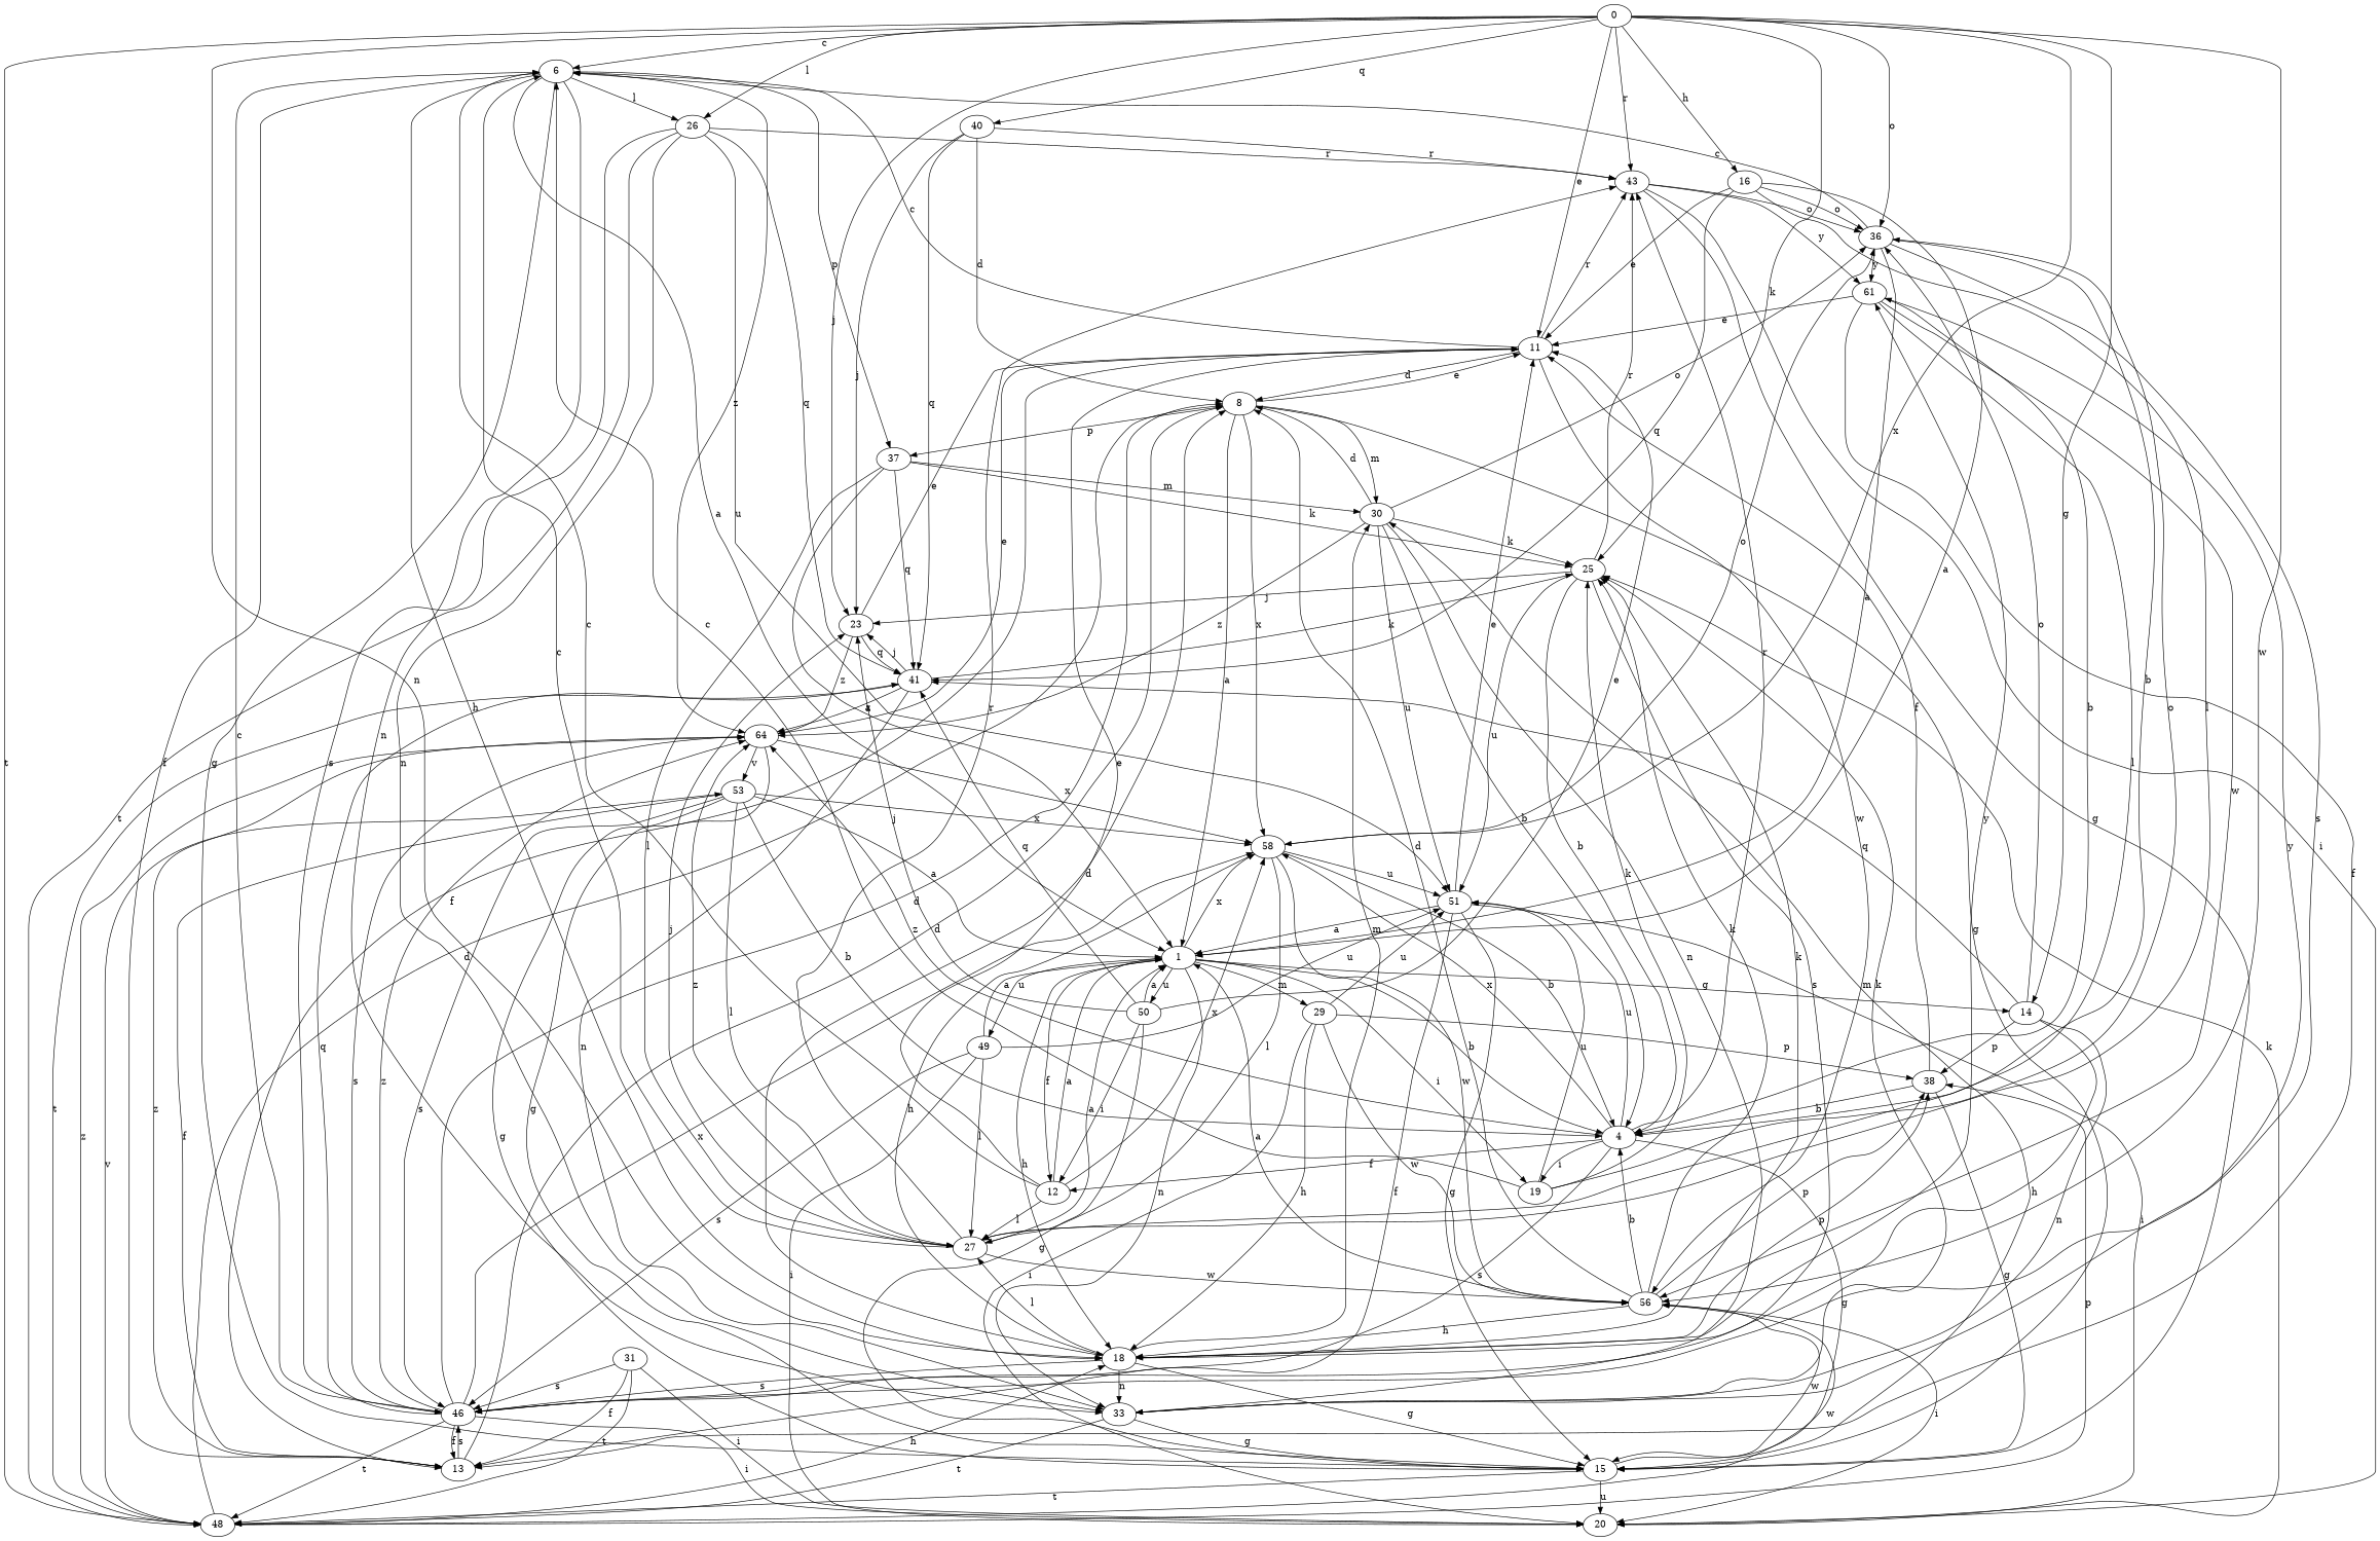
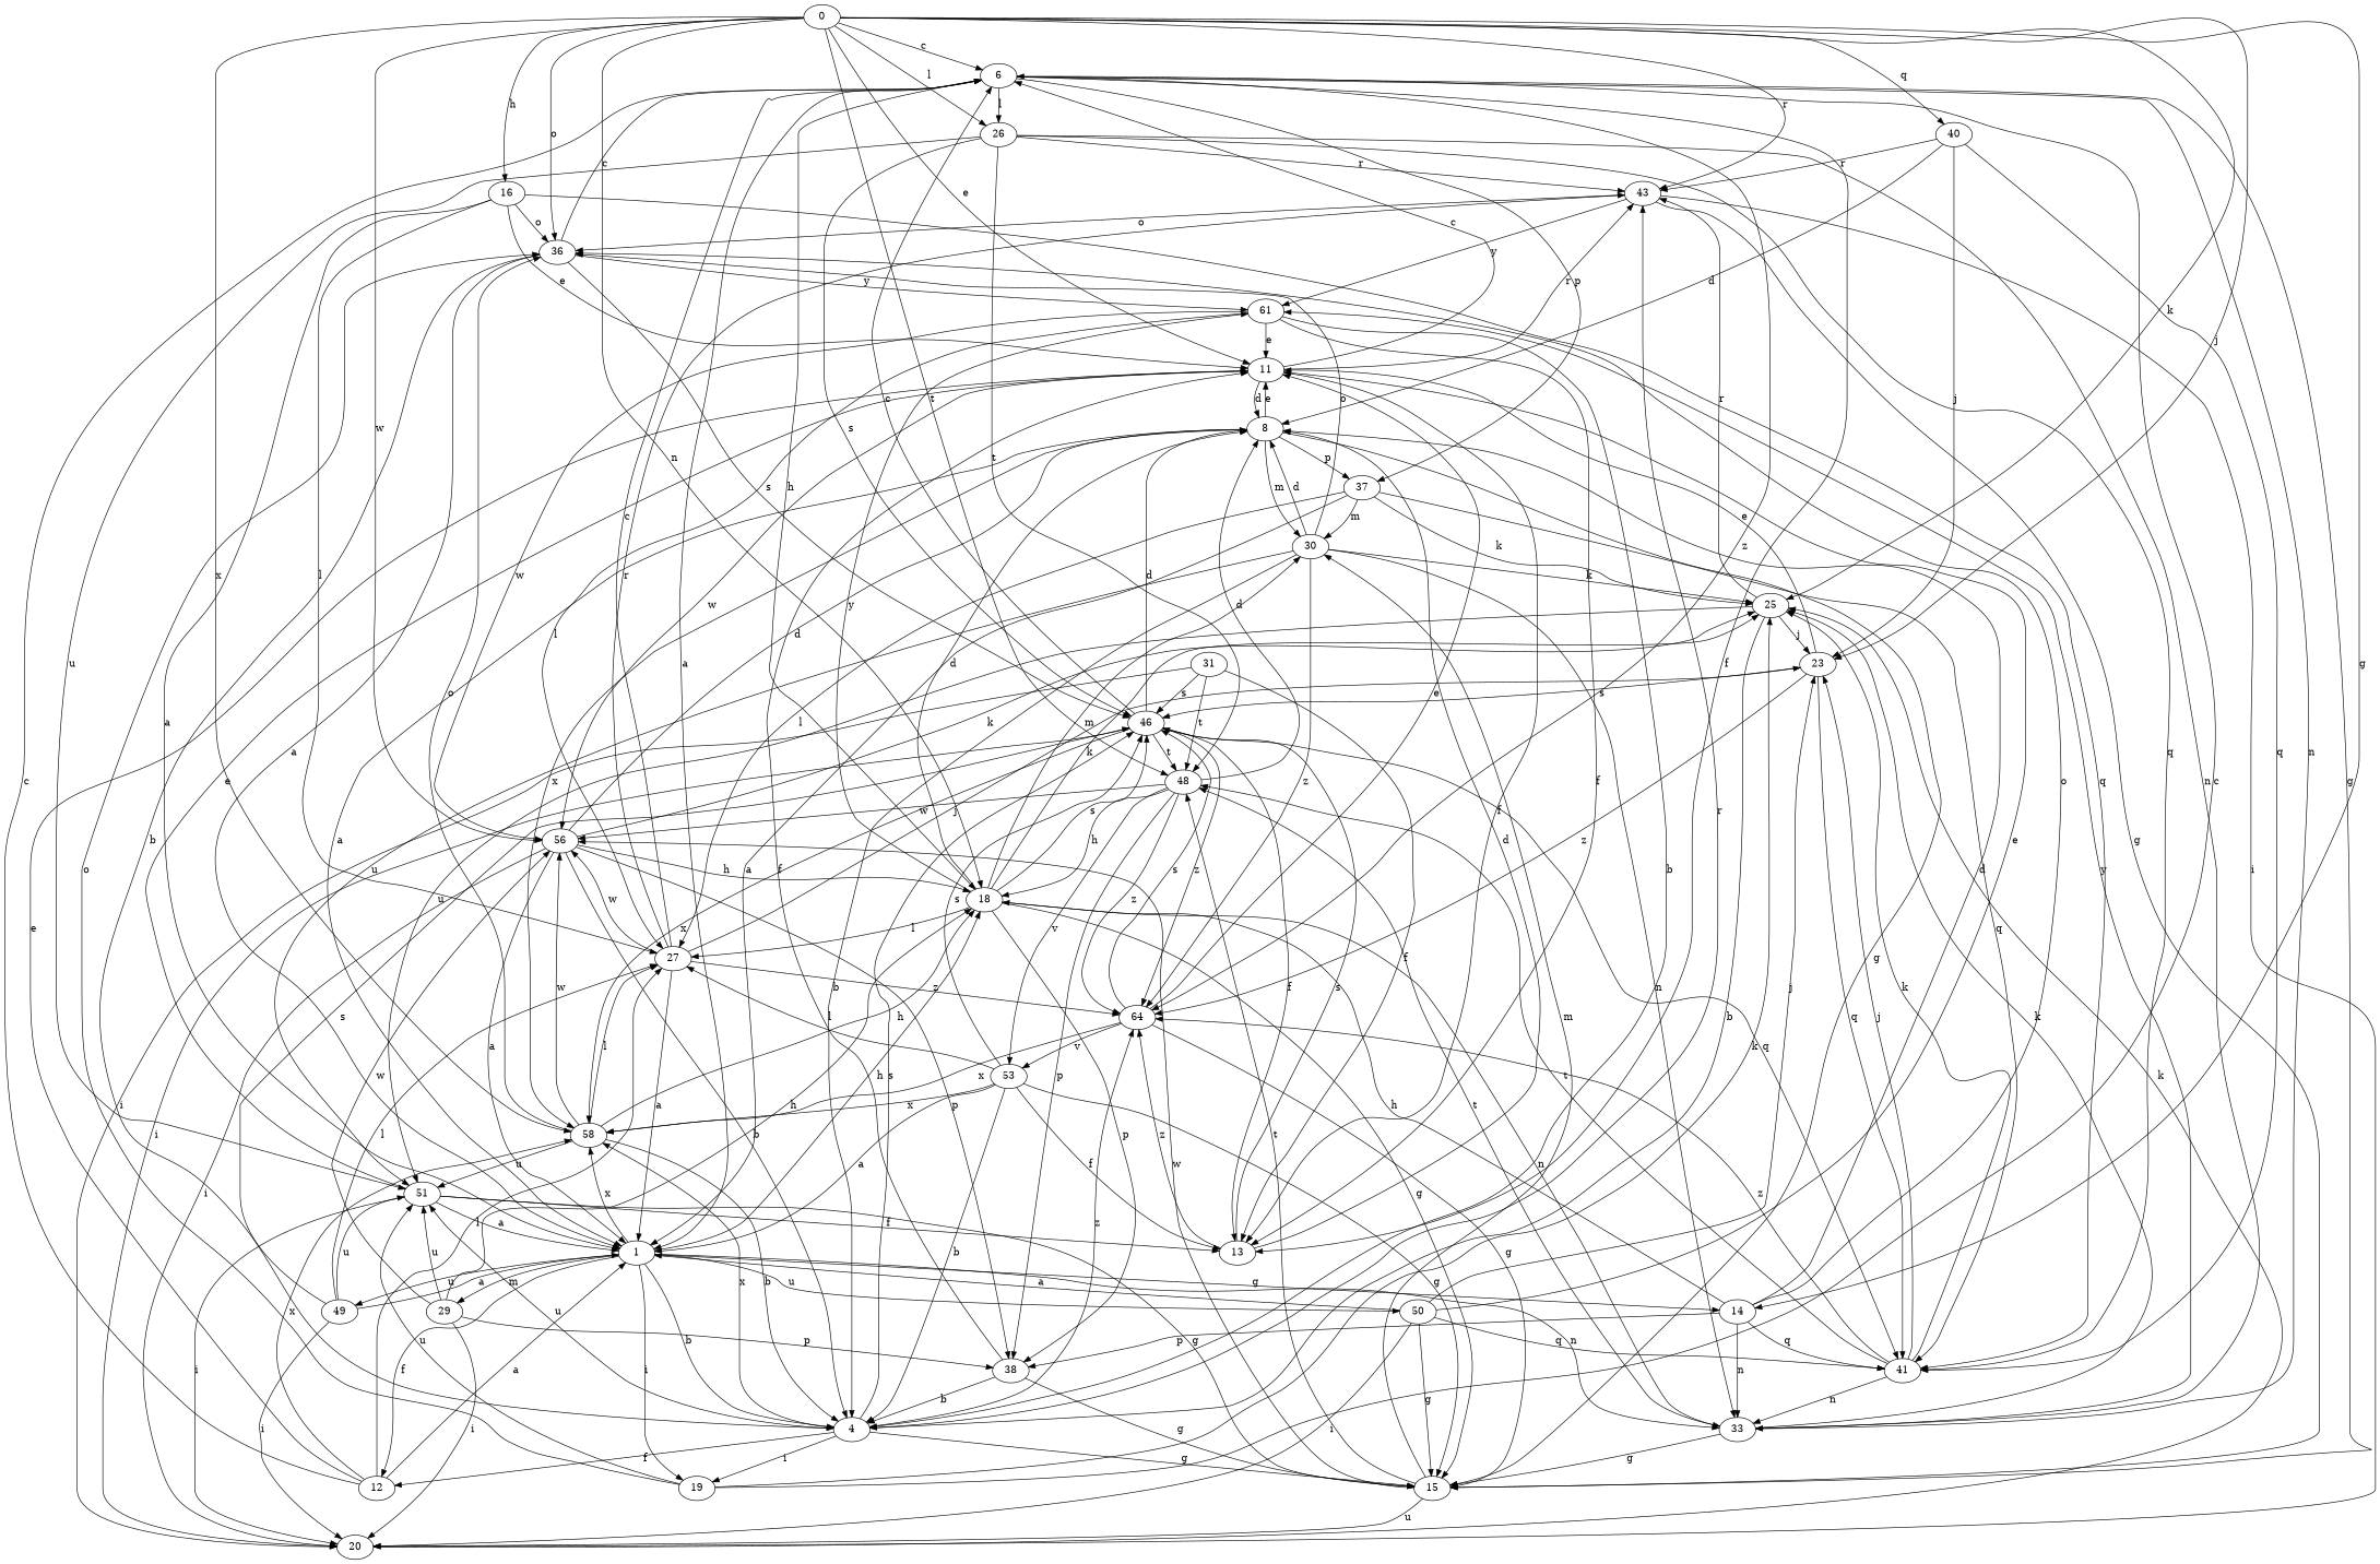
  strict digraph {
    0
    6
    11
    14
    16
    23
    25
    26
    36
    40
    43
    48
    56
    58
    18
    1
    33
    15
    64
    13
    37
    8
    38
    41
    27
    46
    4
    51
    31
    20
    61
    53
    12
    19
    29
    49
    50
    30
    0 -> 6 [label=c]
    0 -> 11 [label=e]
    0 -> 14 [label=g]
    0 -> 16 [label=h]
    0 -> 23 [label=j]
    0 -> 25 [label=k]
    0 -> 26 [label=l]
    0 -> 36 [label=o]
    0 -> 40 [label=q]
    0 -> 43 [label=r]
    0 -> 48 [label=t]
    0 -> 56 [label=w]
    0 -> 58 [label=x]
    0 -> 18 [label=n]
    6 -> 26 [label=l]
    6 -> 18 [label=h]
    6 -> 1 [label=a]
    6 -> 33 [label=n]
    6 -> 15 [label=g]
    6 -> 64 [label=z]
    6 -> 13 [label=f]
    6 -> 37 [label=p]
    11 -> 6 [label=c]
    11 -> 43 [label=r]
    11 -> 56 [label=w]
    11 -> 13 [label=f]
    11 -> 8 [label=d]
    14 -> 36 [label=o]
    14 -> 18 [label=h]
    14 -> 33 [label=n]
+   14 -> 8 [label=d]
    14 -> 38 [label=p]
    14 -> 41 [label=q]
    16 -> 11 [label=e]
    16 -> 36 [label=o]
    16 -> 1 [label=a]
    16 -> 41 [label=q]
    16 -> 27 [label=l]
    23 -> 11 [label=e]
    23 -> 64 [label=z]
    23 -> 41 [label=q]
-   25 -> 46 [label=s]
+   23 -> 46 [label=s]
    25 -> 23 [label=j]
    25 -> 43 [label=r]
    25 -> 4 [label=b]
    25 -> 51 [label=u]
    26 -> 43 [label=r]
    26 -> 48 [label=t]
    26 -> 33 [label=n]
    26 -> 41 [label=q]
    26 -> 46 [label=s]
    26 -> 51 [label=u]
    36 -> 6 [label=c]
    36 -> 1 [label=a]
    36 -> 46 [label=s]
    36 -> 4 [label=b]
    36 -> 61 [label=y]
    40 -> 23 [label=j]
    40 -> 43 [label=r]
    40 -> 8 [label=d]
    40 -> 41 [label=q]
    43 -> 36 [label=o]
    43 -> 15 [label=g]
    43 -> 20 [label=i]
    43 -> 61 [label=y]
    48 -> 56 [label=w]
    48 -> 18 [label=h]
    48 -> 64 [label=z]
    48 -> 8 [label=d]
    48 -> 38 [label=p]
    48 -> 53 [label=v]
    56 -> 25 [label=k]
    56 -> 18 [label=h]
    56 -> 1 [label=a]
    56 -> 8 [label=d]
    56 -> 38 [label=p]
    56 -> 4 [label=b]
    56 -> 20 [label=i]
    58 -> 36 [label=o]
    58 -> 56 [label=w]
    58 -> 18 [label=h]
    58 -> 27 [label=l]
    58 -> 4 [label=b]
    58 -> 51 [label=u]
    18 -> 25 [label=k]
    18 -> 33 [label=n]
    18 -> 15 [label=g]
    18 -> 8 [label=d]
    18 -> 38 [label=p]
    18 -> 27 [label=l]
    18 -> 46 [label=s]
    18 -> 61 [label=y]
    18 -> 30 [label=m]
    1 -> 14 [label=g]
    1 -> 58 [label=x]
    1 -> 18 [label=h]
    1 -> 33 [label=n]
    1 -> 4 [label=b]
    1 -> 12 [label=f]
    1 -> 19 [label=i]
    1 -> 29 [label=m]
    1 -> 49 [label=u]
    1 -> 50 [label=u]
    33 -> 25 [label=k]
    33 -> 48 [label=t]
    33 -> 15 [label=g]
    33 -> 61 [label=y]
    15 -> 48 [label=t]
    15 -> 56 [label=w]
    15 -> 20 [label=u]
    15 -> 30 [label=m]
    64 -> 11 [label=e]
    64 -> 58 [label=x]
    64 -> 15 [label=g]
    64 -> 46 [label=s]
    64 -> 53 [label=v]
    13 -> 64 [label=z]
    13 -> 8 [label=d]
    13 -> 46 [label=s]
    37 -> 25 [label=k]
    37 -> 1 [label=a]
    37 -> 41 [label=q]
    37 -> 27 [label=l]
    37 -> 30 [label=m]
    8 -> 11 [label=e]
    8 -> 58 [label=x]
    8 -> 1 [label=a]
    8 -> 15 [label=g]
    8 -> 37 [label=p]
    8 -> 30 [label=m]
    38 -> 11 [label=f]
    38 -> 15 [label=g]
    38 -> 4 [label=b]
    41 -> 23 [label=j]
    41 -> 25 [label=k]
    41 -> 48 [label=t]
    41 -> 33 [label=n]
    41 -> 64 [label=z]
    27 -> 6 [label=c]
    27 -> 23 [label=j]
    27 -> 43 [label=r]
    27 -> 56 [label=w]
    27 -> 1 [label=a]
    27 -> 64 [label=z]
    46 -> 6 [label=c]
    46 -> 48 [label=t]
    46 -> 58 [label=x]
    46 -> 64 [label=z]
    46 -> 13 [label=f]
    46 -> 8 [label=d]
    46 -> 41 [label=q]
    46 -> 20 [label=i]
    4 -> 43 [label=r]
    4 -> 58 [label=x]
    4 -> 15 [label=g]
    4 -> 64 [label=z]
    4 -> 46 [label=s]
    4 -> 51 [label=u]
    4 -> 12 [label=f]
    4 -> 19 [label=i]
    51 -> 11 [label=e]
    51 -> 1 [label=a]
    51 -> 15 [label=g]
    51 -> 13 [label=f]
    51 -> 20 [label=i]
    31 -> 48 [label=t]
    31 -> 13 [label=f]
    31 -> 46 [label=s]
    31 -> 20 [label=i]
    20 -> 25 [label=k]
    61 -> 11 [label=e]
    61 -> 56 [label=w]
    61 -> 13 [label=f]
    61 -> 27 [label=l]
    61 -> 4 [label=b]
    53 -> 58 [label=x]
    53 -> 1 [label=a]
    53 -> 15 [label=g]
    53 -> 13 [label=f]
    53 -> 27 [label=l]
    53 -> 46 [label=s]
    53 -> 4 [label=b]
    12 -> 6 [label=c]
    12 -> 11 [label=e]
    12 -> 58 [label=x]
    12 -> 1 [label=a]
    12 -> 27 [label=l]
    19 -> 6 [label=c]
    19 -> 25 [label=k]
    19 -> 36 [label=o]
    19 -> 51 [label=u]
    29 -> 56 [label=w]
    29 -> 18 [label=h]
    29 -> 38 [label=p]
    29 -> 51 [label=u]
    29 -> 20 [label=i]
    49 -> 1 [label=a]
    49 -> 27 [label=l]
    49 -> 46 [label=s]
    49 -> 51 [label=u]
    49 -> 20 [label=i]
    50 -> 11 [label=e]
    50 -> 23 [label=j]
    50 -> 1 [label=a]
    50 -> 15 [label=g]
    50 -> 41 [label=q]
-   50 -> 12 [label=i]
+   50 -> 20 [label=i]
    30 -> 25 [label=k]
    30 -> 36 [label=o]
    30 -> 33 [label=n]
    30 -> 64 [label=z]
    30 -> 8 [label=d]
    30 -> 4 [label=b]
    30 -> 51 [label=u]
  }
